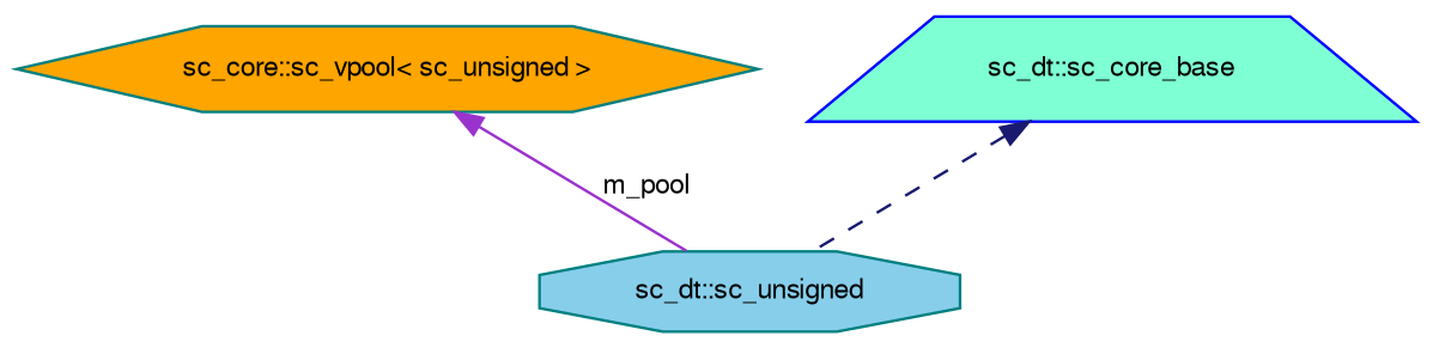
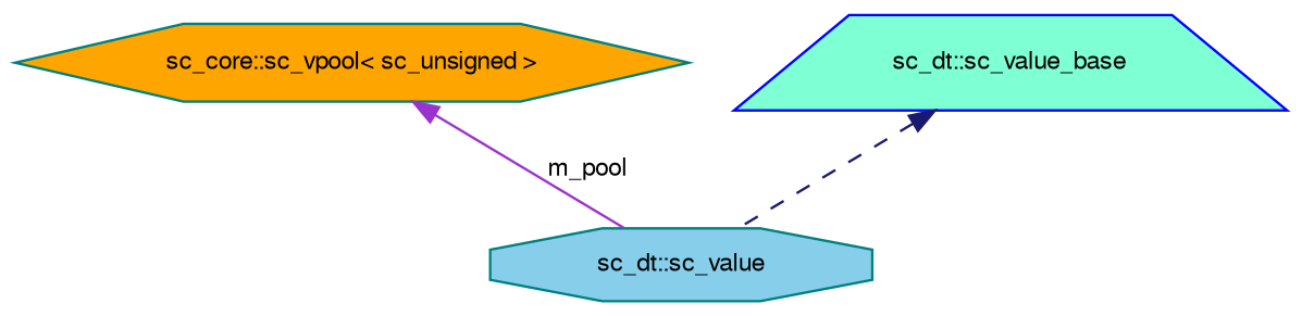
  digraph {
    node [color=teal fontname=FreeSans fontsize=10 style=filled]
    edge [dir=back fontname=FreeSans fontsize=10 labelfontname=FreeSans labelfontsize=10]
-   n1 [fillcolor=skyblue fontcolor=black height=0.2 label="sc_dt::sc_unsigned" shape=octagon width=0.4]
+   n1 [fillcolor=skyblue fontcolor=black height=0.2 label="sc_dt::sc_value" shape=octagon width=0.4]
    n2 [fillcolor=orange height=0.2 label="sc_core::sc_vpool\< sc_unsigned \>" shape=hexagon width=0.4]
-   n3 [color=blue fillcolor=aquamarine height=0.2 label="sc_dt::sc_core_base" shape=trapezium width=0.4]
+   n3 [color=blue fillcolor=aquamarine height=0.2 label="sc_dt::sc_value_base" shape=trapezium width=0.4]
    n2 -> n1 [color=darkorchid3 label=m_pool style=solid]
    n3 -> n1 [color=midnightblue style=dashed]
  }
